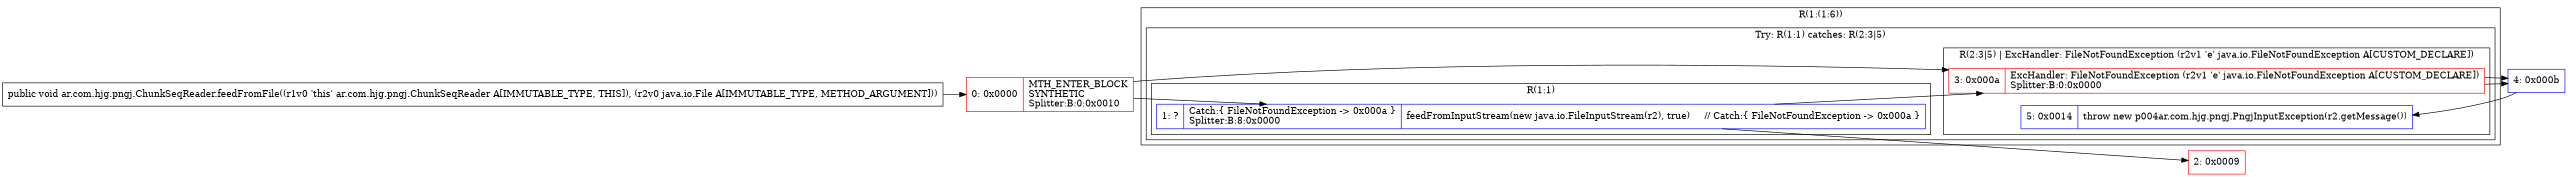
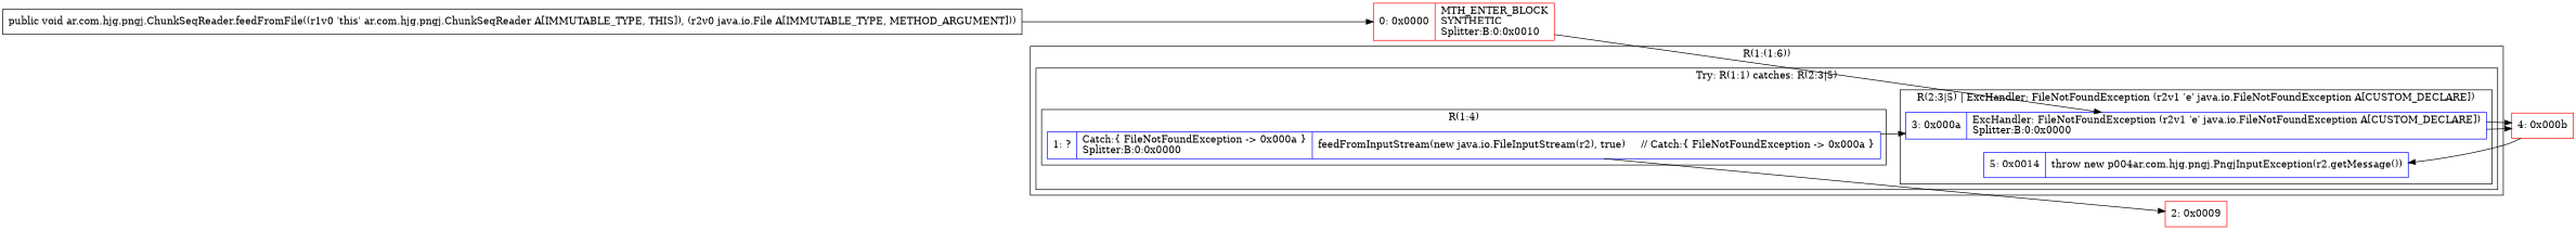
  digraph {
    rankdir=LR
    node [color=blue shape=record]
-   n1 [label="{1\:\ ?|Catch:\{ FileNotFoundException \-\> 0x000a \}\lSplitter:B:8:0x0000\l|feedFromInputStream(new java.io.FileInputStream(r2), true)     \/\/ Catch:\{ FileNotFoundException \-\> 0x000a \}\l}"]
-   n2 [color=red label="{3\:\ 0x000a|ExcHandler: FileNotFoundException (r2v1 'e' java.io.FileNotFoundException A[CUSTOM_DECLARE])\lSplitter:B:0:0x0000\l}"]
+   n1 [label="{1\:\ ?|Catch:\{ FileNotFoundException \-\> 0x000a \}\lSplitter:B:0:0x0000\l|feedFromInputStream(new java.io.FileInputStream(r2), true)     \/\/ Catch:\{ FileNotFoundException \-\> 0x000a \}\l}"]
+   n2 [label="{3\:\ 0x000a|ExcHandler: FileNotFoundException (r2v1 'e' java.io.FileNotFoundException A[CUSTOM_DECLARE])\lSplitter:B:0:0x0000\l}"]
    n3 [label="{5\:\ 0x0014|throw new p004ar.com.hjg.pngj.PngjInputException(r2.getMessage())\l}"]
    n4 [color=red label="{2\:\ 0x0009}"]
-   n5 [label="{4\:\ 0x000b}"]
+   n5 [color=red label="{4\:\ 0x000b}"]
    n6 [color=red label="{0\:\ 0x0000|MTH_ENTER_BLOCK\lSYNTHETIC\lSplitter:B:0:0x0010\l}"]
    n7 [label="{public void ar.com.hjg.pngj.ChunkSeqReader.feedFromFile((r1v0 'this' ar.com.hjg.pngj.ChunkSeqReader A[IMMUTABLE_TYPE, THIS]), (r2v0 java.io.File A[IMMUTABLE_TYPE, METHOD_ARGUMENT])) }" color=""]
    subgraph cluster_1 {
      label="R(1:(1:6))"
      subgraph cluster_2 {
        label="Try: R(1:1) catches: R(2:3|5)"
        subgraph cluster_3 {
-         label="R(1:1)"
+         label="R(1:4)"
          n1
        }
        subgraph cluster_4 {
          label="R(2:3|5) | ExcHandler: FileNotFoundException (r2v1 'e' java.io.FileNotFoundException A[CUSTOM_DECLARE])\l"
          n2
          n3
        }
      }
    }
    subgraph cluster_5 {
      label="R(2:3|5) | ExcHandler: FileNotFoundException (r2v1 'e' java.io.FileNotFoundException A[CUSTOM_DECLARE])\l"
    }
    n1 -> n2
    n1 -> n4
    n2 -> n5
    n2 -> n5
    n5 -> n3
-   n6 -> n1
    n6 -> n2
    n7 -> n6
  }
